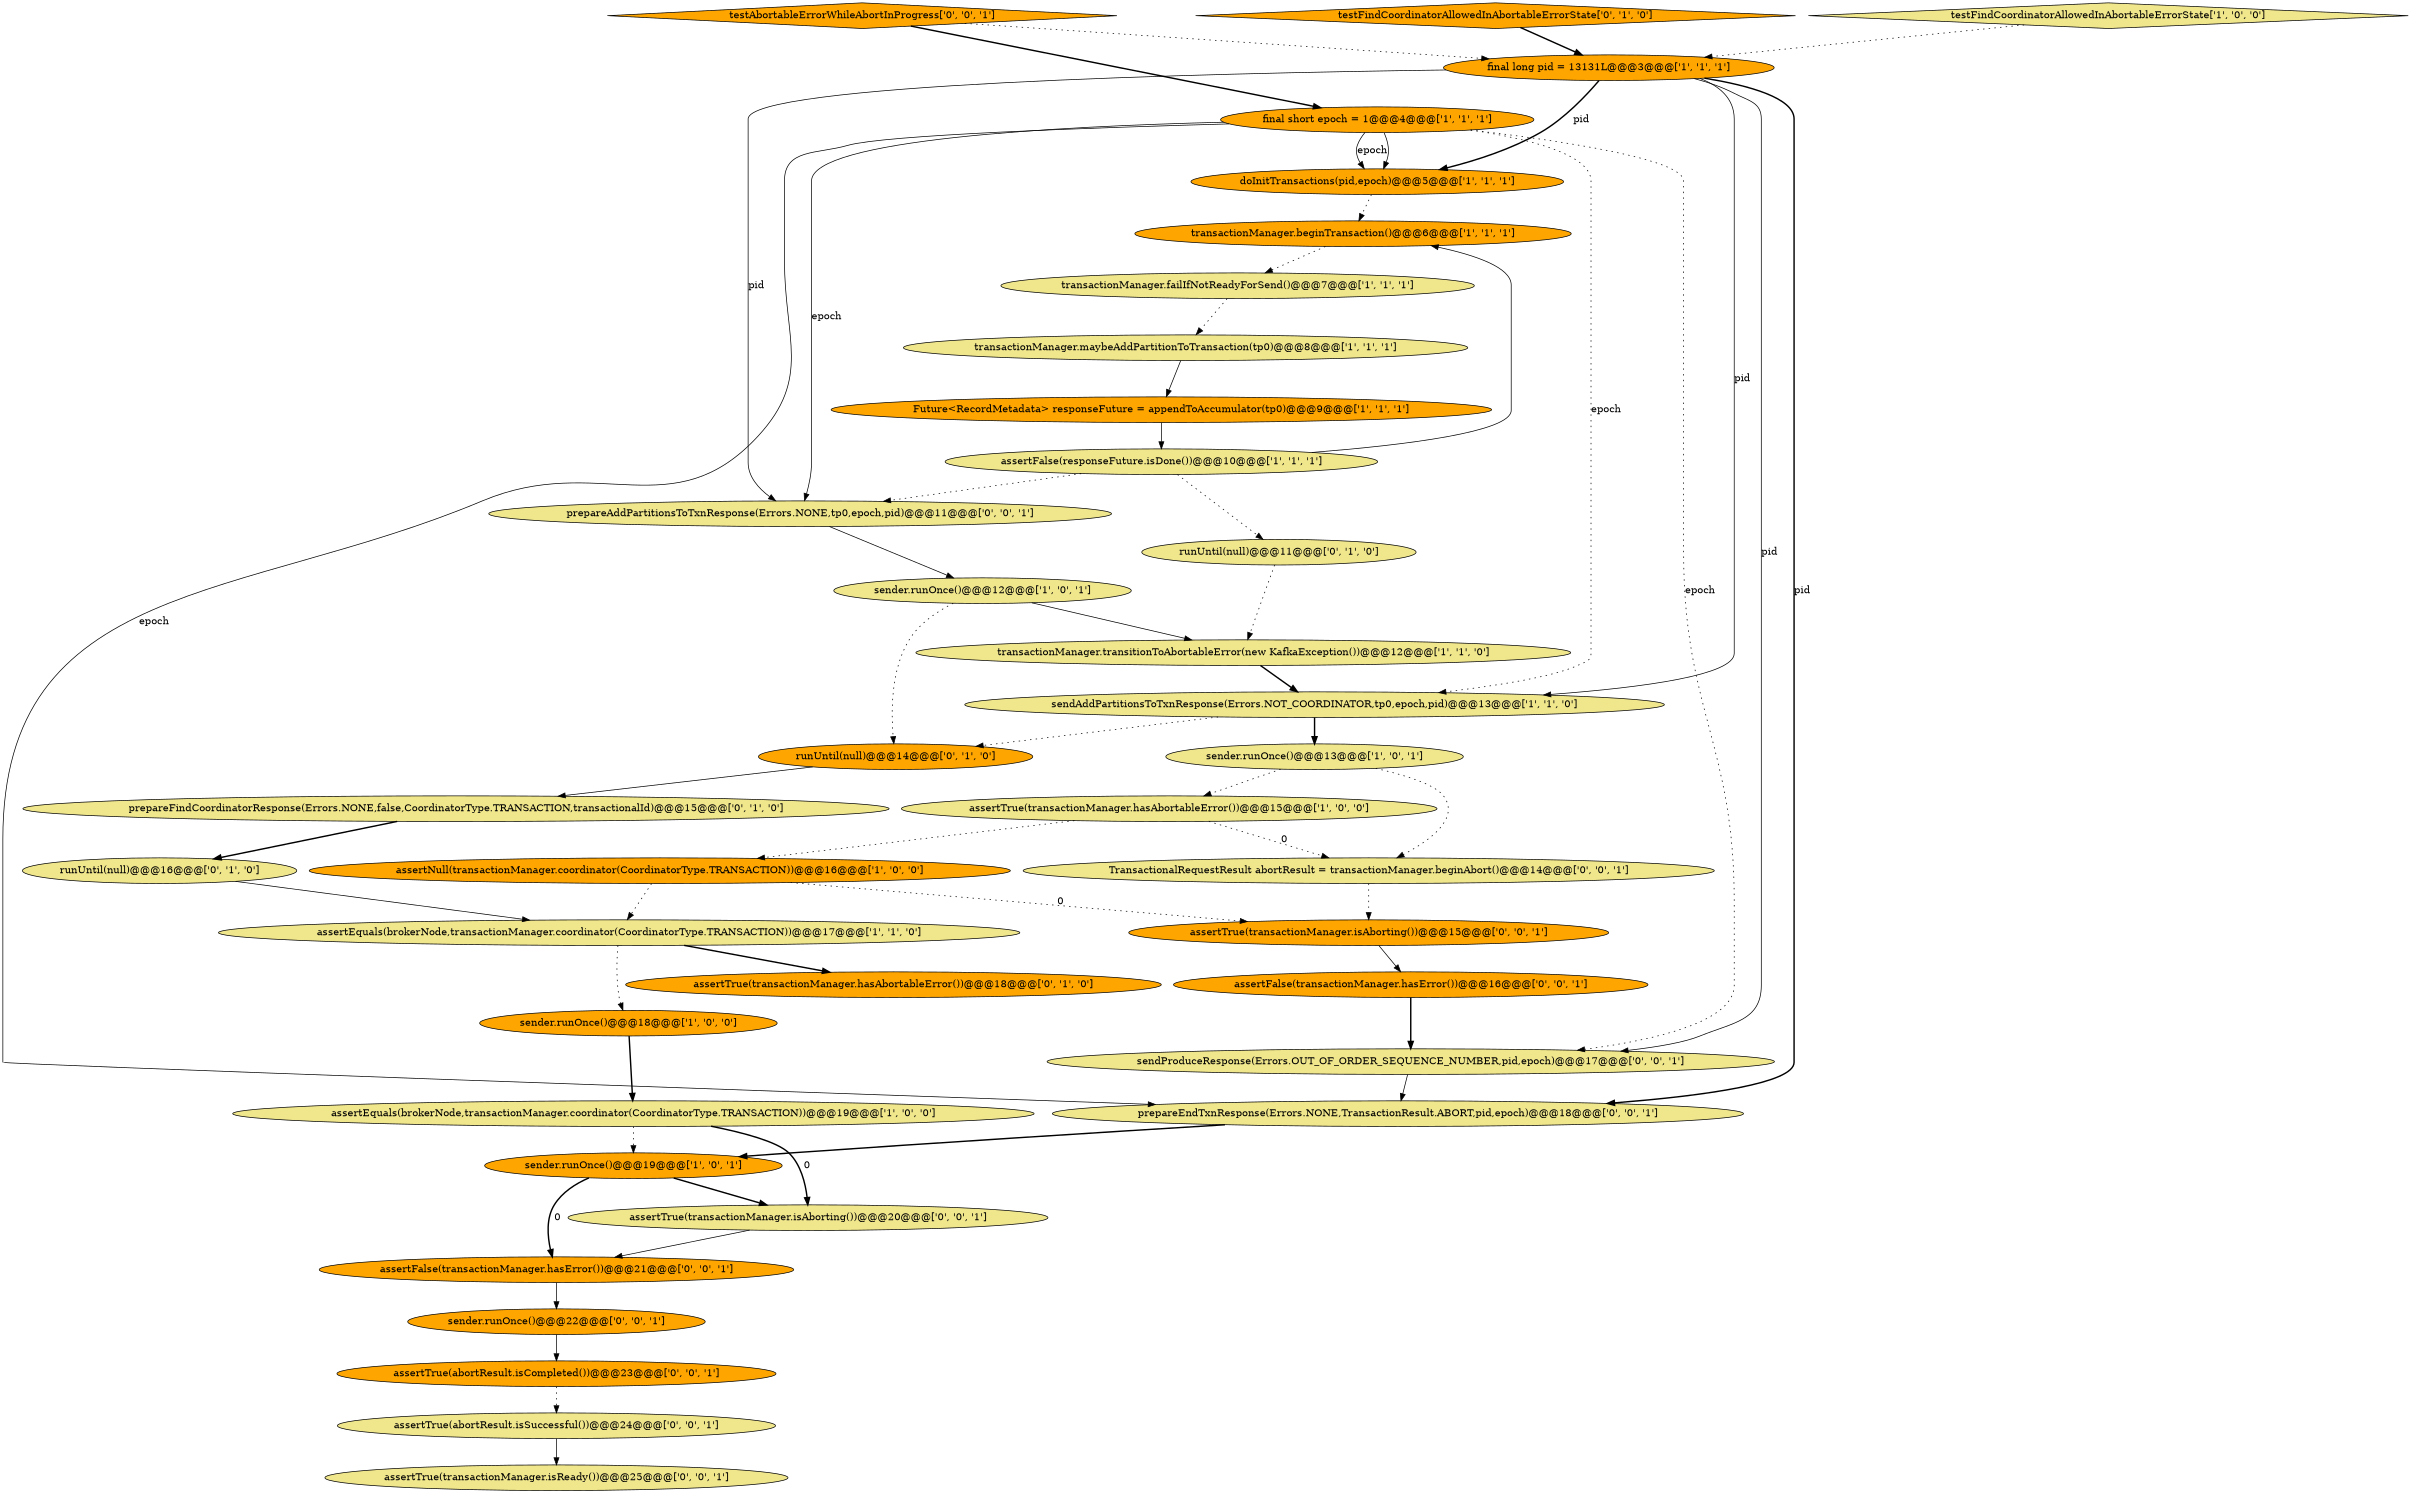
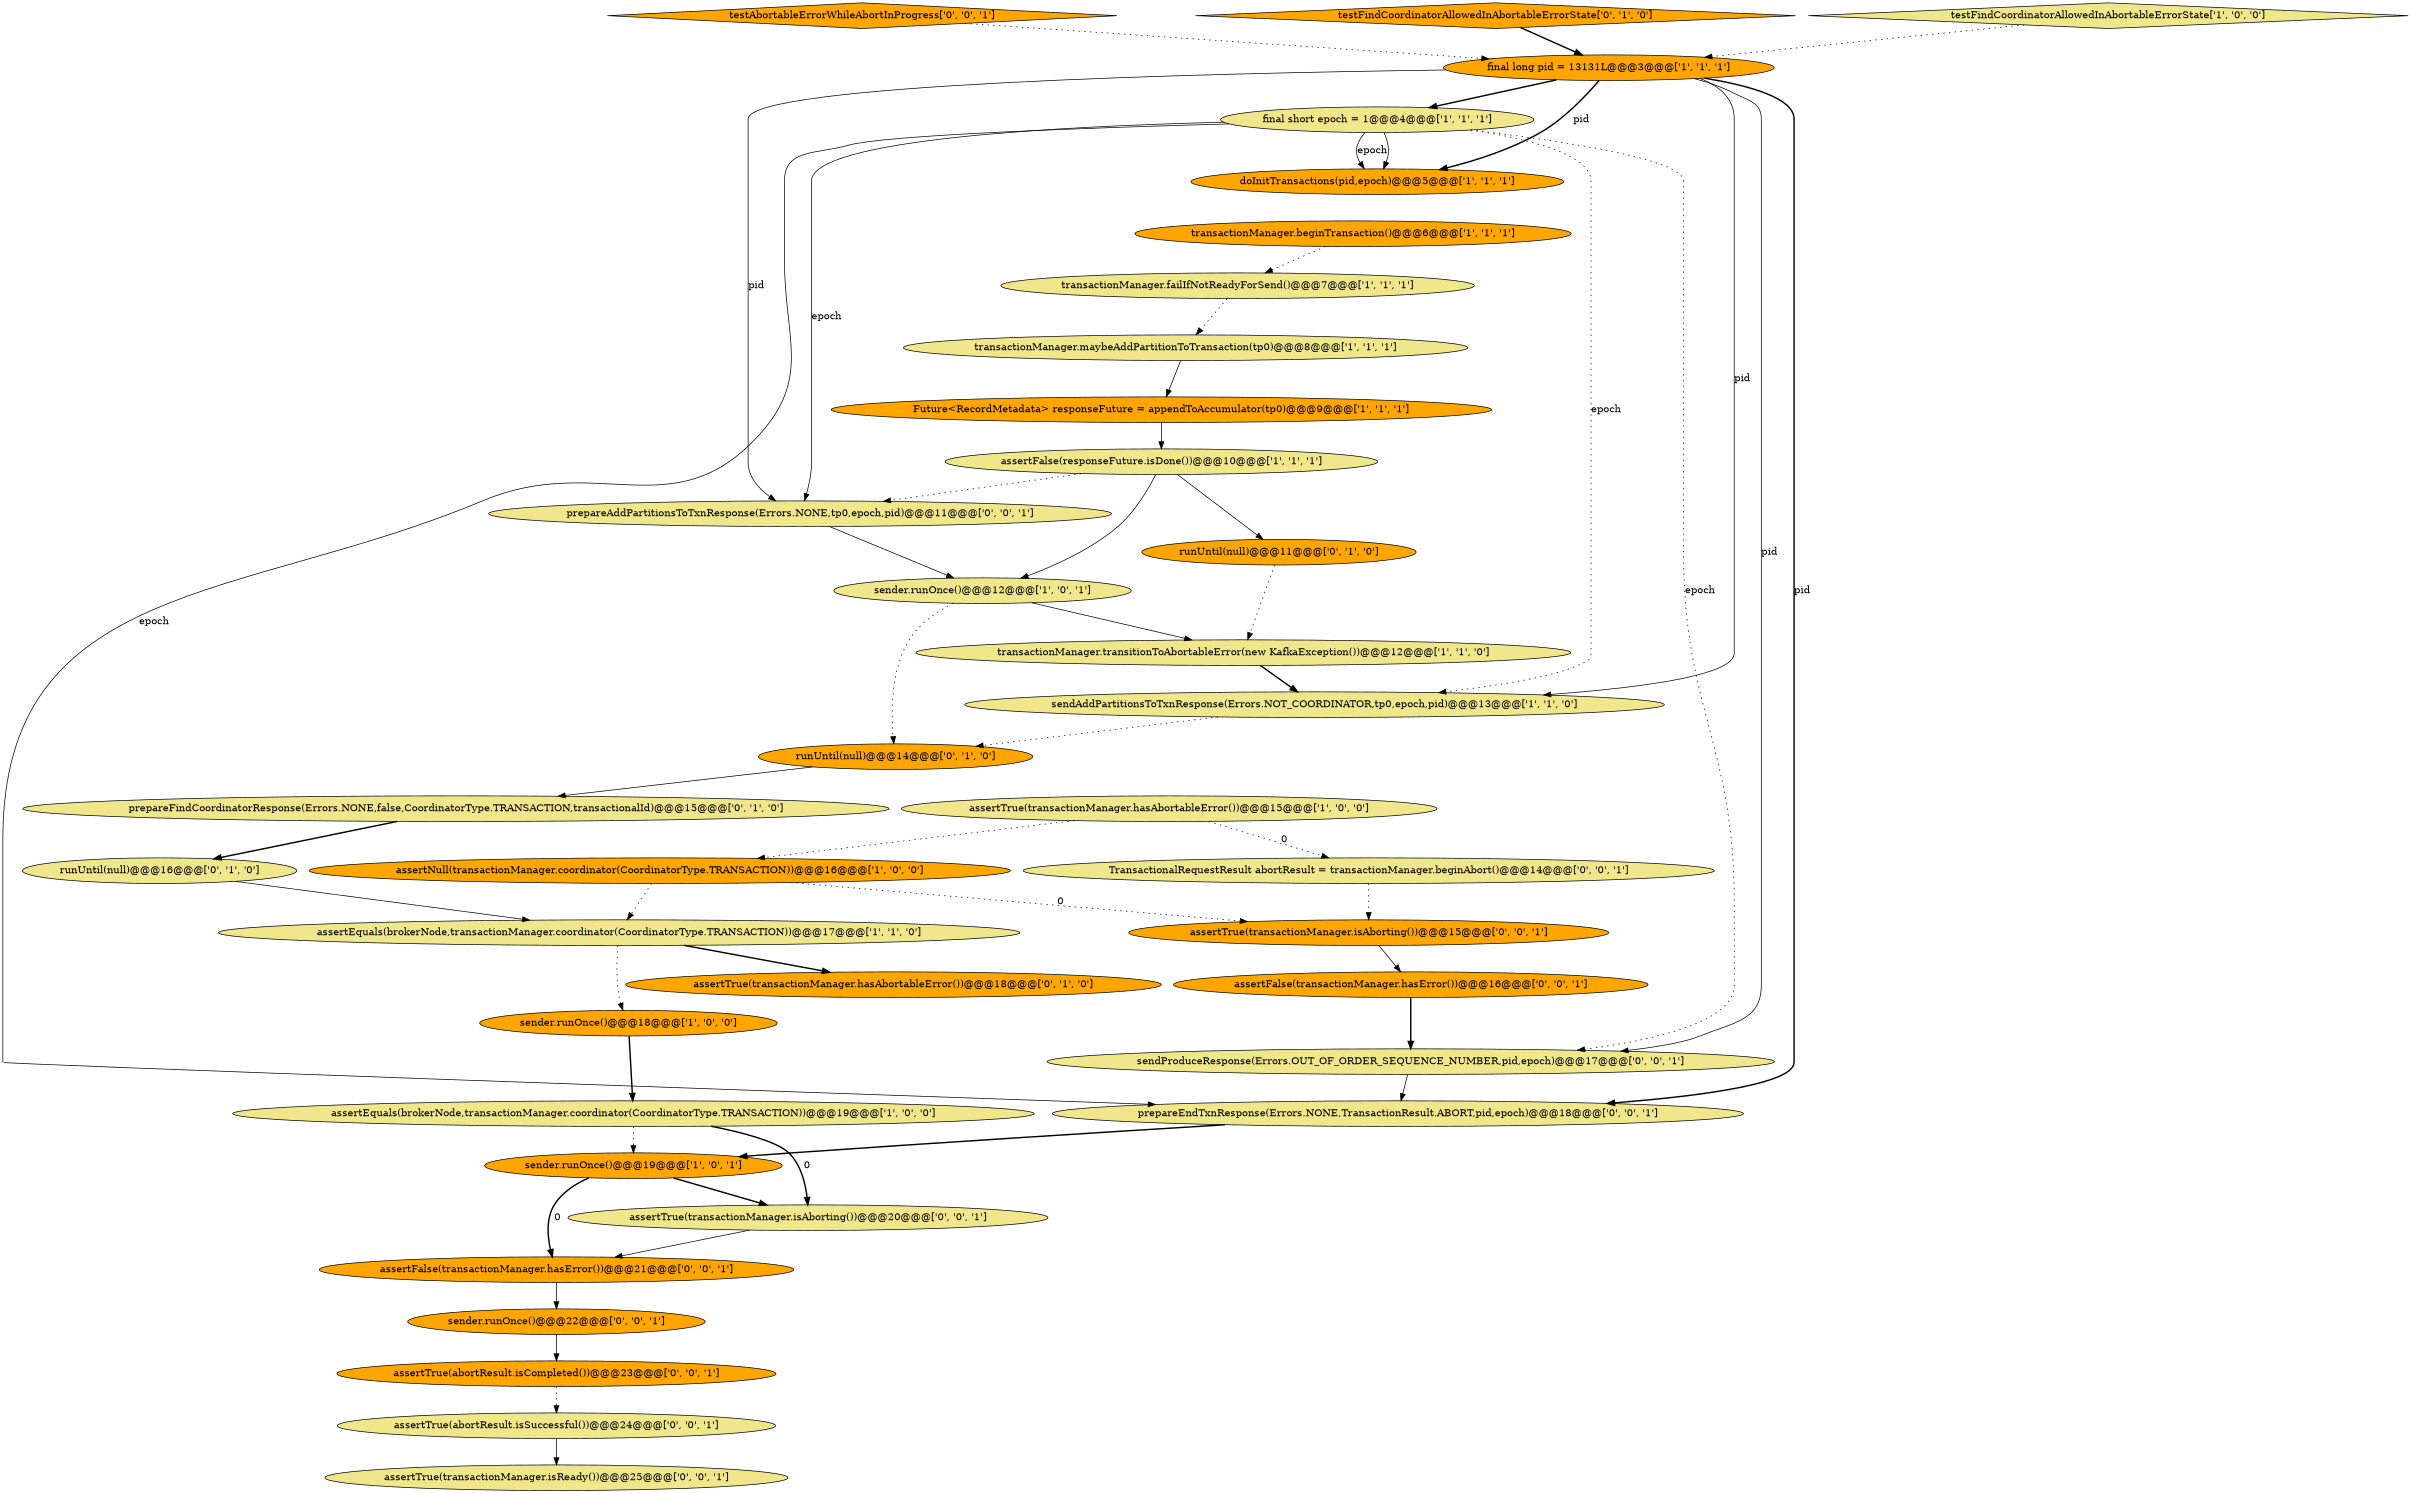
  digraph {
    node [fillcolor=khaki shape=ellipse style=filled]
    edge [style=dotted]
    n1 [label="testFindCoordinatorAllowedInAbortableErrorState['1', '0', '0']" shape=diamond]
    n2 [fillcolor=orange label="final long pid = 13131L@@@3@@@['1', '1', '1']"]
    n3 [label="prepareEndTxnResponse(Errors.NONE,TransactionResult.ABORT,pid,epoch)@@@18@@@['0', '0', '1']"]
    n4 [label="sendAddPartitionsToTxnResponse(Errors.NOT_COORDINATOR,tp0,epoch,pid)@@@13@@@['1', '1', '0']"]
    n5 [label="sendProduceResponse(Errors.OUT_OF_ORDER_SEQUENCE_NUMBER,pid,epoch)@@@17@@@['0', '0', '1']"]
-   n6 [fillcolor=orange label="final short epoch = 1@@@4@@@['1', '1', '1']"]
+   n6 [label="final short epoch = 1@@@4@@@['1', '1', '1']"]
    n7 [fillcolor=orange label="doInitTransactions(pid,epoch)@@@5@@@['1', '1', '1']"]
    n8 [label="prepareAddPartitionsToTxnResponse(Errors.NONE,tp0,epoch,pid)@@@11@@@['0', '0', '1']"]
    n9 [label="transactionManager.maybeAddPartitionToTransaction(tp0)@@@8@@@['1', '1', '1']"]
    n10 [fillcolor=orange label="Future<RecordMetadata> responseFuture = appendToAccumulator(tp0)@@@9@@@['1', '1', '1']"]
    n11 [label="assertFalse(responseFuture.isDone())@@@10@@@['1', '1', '1']"]
    n12 [fillcolor=orange label="assertNull(transactionManager.coordinator(CoordinatorType.TRANSACTION))@@@16@@@['1', '0', '0']"]
    n13 [label="assertEquals(brokerNode,transactionManager.coordinator(CoordinatorType.TRANSACTION))@@@17@@@['1', '1', '0']"]
    n14 [fillcolor=orange label="assertTrue(transactionManager.isAborting())@@@15@@@['0', '0', '1']"]
    n15 [fillcolor=orange label="sender.runOnce()@@@18@@@['1', '0', '0']"]
    n16 [fillcolor=orange label="assertTrue(transactionManager.hasAbortableError())@@@18@@@['0', '1', '0']"]
    n17 [fillcolor=orange label="assertFalse(transactionManager.hasError())@@@16@@@['0', '0', '1']"]
    n18 [fillcolor=orange label="runUntil(null)@@@14@@@['0', '1', '0']"]
    n19 [label="prepareFindCoordinatorResponse(Errors.NONE,false,CoordinatorType.TRANSACTION,transactionalId)@@@15@@@['0', '1', '0']"]
    n20 [label="runUntil(null)@@@16@@@['0', '1', '0']"]
    n21 [fillcolor=orange label="transactionManager.beginTransaction()@@@6@@@['1', '1', '1']"]
    n22 [label="transactionManager.failIfNotReadyForSend()@@@7@@@['1', '1', '1']"]
    n23 [fillcolor=orange label="sender.runOnce()@@@19@@@['1', '0', '1']"]
    n24 [label="assertTrue(transactionManager.isAborting())@@@20@@@['0', '0', '1']"]
    n25 [fillcolor=orange label="assertFalse(transactionManager.hasError())@@@21@@@['0', '0', '1']"]
    n26 [label="assertEquals(brokerNode,transactionManager.coordinator(CoordinatorType.TRANSACTION))@@@19@@@['1', '0', '0']"]
    n27 [label="assertTrue(transactionManager.isReady())@@@25@@@['0', '0', '1']"]
    n28 [label="transactionManager.transitionToAbortableError(new KafkaException())@@@12@@@['1', '1', '0']"]
-   n29 [label="sender.runOnce()@@@13@@@['1', '0', '1']"]
    n30 [fillcolor=orange label="sender.runOnce()@@@22@@@['0', '0', '1']"]
    n31 [fillcolor=orange label="assertTrue(abortResult.isCompleted())@@@23@@@['0', '0', '1']"]
    n32 [label="assertTrue(transactionManager.hasAbortableError())@@@15@@@['1', '0', '0']"]
    n33 [label="TransactionalRequestResult abortResult = transactionManager.beginAbort()@@@14@@@['0', '0', '1']"]
    n34 [label="sender.runOnce()@@@12@@@['1', '0', '1']"]
    n35 [fillcolor=orange label="testAbortableErrorWhileAbortInProgress['0', '0', '1']" shape=diamond]
    n36 [label="assertTrue(abortResult.isSuccessful())@@@24@@@['0', '0', '1']"]
-   n37 [label="runUntil(null)@@@11@@@['0', '1', '0']"]
+   n37 [fillcolor=orange label="runUntil(null)@@@11@@@['0', '1', '0']"]
    n38 [fillcolor=orange label="testFindCoordinatorAllowedInAbortableErrorState['0', '1', '0']" shape=diamond]
    n1 -> n2
    n2 -> n3 [label=pid style=bold]
    n2 -> n4 [label=pid style=solid]
    n2 -> n5 [label=pid style=solid]
-   n35 -> n6 [style=bold]
+   n2 -> n6 [style=bold]
    n2 -> n7 [label=pid style=bold]
    n2 -> n8 [label=pid style=solid]
    n3 -> n23 [style=bold]
    n4 -> n18
-   n4 -> n29 [style=bold]
    n5 -> n3 [style=solid]
    n6 -> n3 [label=epoch style=solid]
    n6 -> n4 [label=epoch]
    n6 -> n5 [label=epoch]
    n6 -> n7 [label=epoch style=solid]
    n6 -> n7 [style=solid]
    n6 -> n8 [label=epoch style=solid]
-   n7 -> n21
    n8 -> n34 [style=solid]
    n9 -> n10 [style=solid]
    n10 -> n11 [style=solid]
    n11 -> n8
-   n11 -> n21 [style=solid]
-   n11 -> n37
+   n11 -> n34 [style=solid]
+   n11 -> n37 [style=solid]
    n12 -> n13
    n12 -> n14 [label=0]
    n13 -> n15
    n13 -> n16 [style=bold]
    n14 -> n17 [style=solid]
    n15 -> n26 [style=bold]
    n17 -> n5 [style=bold]
    n18 -> n19 [style=solid]
    n19 -> n20 [style=bold]
    n20 -> n13 [style=solid]
    n21 -> n22
    n22 -> n9
    n23 -> n24 [style=bold]
    n23 -> n25 [label=0 style=bold]
    n24 -> n25 [style=solid]
    n25 -> n30 [style=solid]
    n26 -> n23
    n26 -> n24 [label=0 style=bold]
    n28 -> n4 [style=bold]
-   n29 -> n32
-   n29 -> n33
    n30 -> n31 [style=solid]
    n31 -> n36
    n32 -> n12
    n32 -> n33 [label=0]
    n33 -> n14
    n34 -> n18
    n34 -> n28 [style=solid]
    n35 -> n2
    n36 -> n27 [style=solid]
    n37 -> n28
    n38 -> n2 [style=bold]
  }
